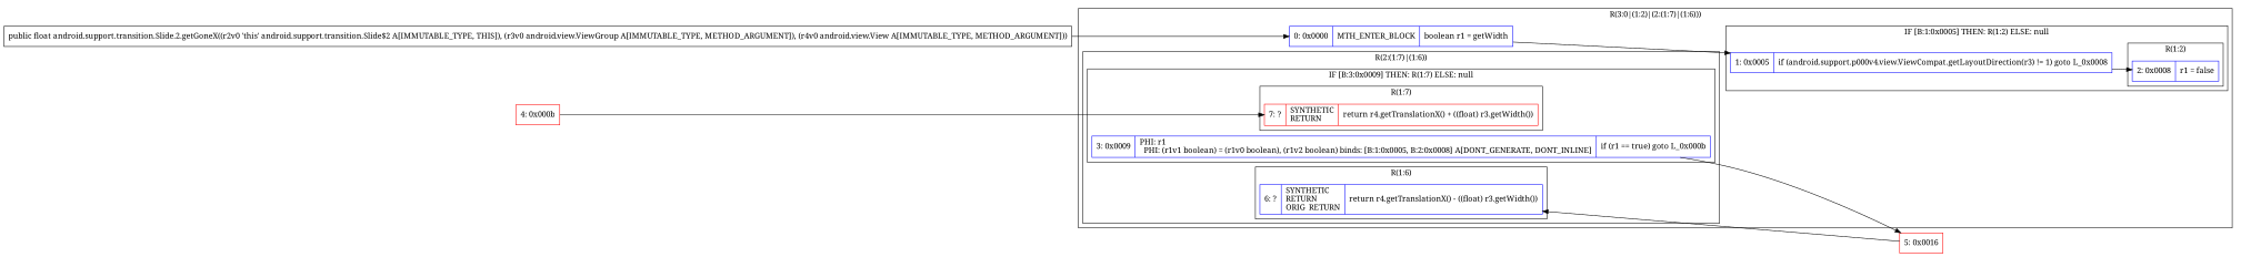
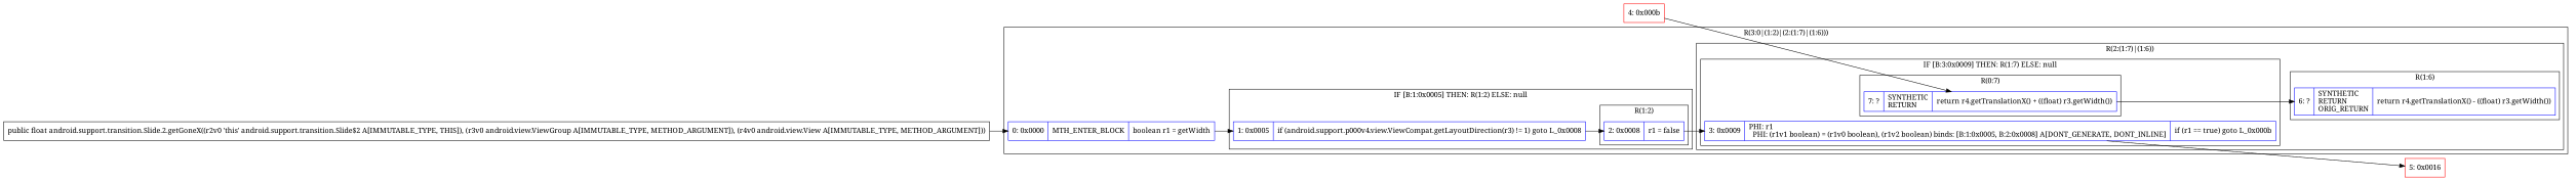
  digraph {
    fontname="Noto Serif"
    rankdir=LR
    node [color=blue fontname="Noto Serif" shape=record]
    edge [fontname="Noto Serif"]
    n1 [label="{2\:\ 0x0008|r1 = false\l}"]
    n2 [label="{1\:\ 0x0005|if (android.support.p000v4.view.ViewCompat.getLayoutDirection(r3) != 1) goto L_0x0008\l}"]
-   n3 [color=red label="{7\:\ ?|SYNTHETIC\lRETURN\l|return r4.getTranslationX() + ((float) r3.getWidth())\l}"]
+   n3 [label="{7\:\ ?|SYNTHETIC\lRETURN\l|return r4.getTranslationX() + ((float) r3.getWidth())\l}"]
    n4 [label="{3\:\ 0x0009|PHI: r1 \l  PHI: (r1v1 boolean) = (r1v0 boolean), (r1v2 boolean) binds: [B:1:0x0005, B:2:0x0008] A[DONT_GENERATE, DONT_INLINE]\l|if (r1 == true) goto L_0x000b\l}"]
    n5 [label="{6\:\ ?|SYNTHETIC\lRETURN\lORIG_RETURN\l|return r4.getTranslationX() \- ((float) r3.getWidth())\l}"]
    n6 [label="{0\:\ 0x0000|MTH_ENTER_BLOCK\l|boolean r1 = getWidth\l}"]
    n7 [color=red label="{5\:\ 0x0016}"]
    n8 [color=red label="{4\:\ 0x000b}"]
    n9 [label="{public float android.support.transition.Slide.2.getGoneX((r2v0 'this' android.support.transition.Slide$2 A[IMMUTABLE_TYPE, THIS]), (r3v0 android.view.ViewGroup A[IMMUTABLE_TYPE, METHOD_ARGUMENT]), (r4v0 android.view.View A[IMMUTABLE_TYPE, METHOD_ARGUMENT])) }" color=""]
    subgraph cluster_1 {
      label="R(3:0|(1:2)|(2:(1:7)|(1:6)))"
      n6
      subgraph cluster_2 {
        label="IF [B:1:0x0005] THEN: R(1:2) ELSE: null"
        n2
        subgraph cluster_3 {
          label="R(1:2)"
          n1
        }
      }
      subgraph cluster_4 {
        label="R(2:(1:7)|(1:6))"
        subgraph cluster_5 {
          label="IF [B:3:0x0009] THEN: R(1:7) ELSE: null"
          n4
          subgraph cluster_6 {
-           label="R(1:7)"
+           label="R(0:7)"
            n3
          }
        }
        subgraph cluster_7 {
          label="R(1:6)"
          n5
        }
      }
    }
+   n1 -> n4
    n2 -> n1
    n4 -> n7 [style=solid]
    n6 -> n2
-   n7 -> n5
+   n3 -> n5
    n8 -> n3
    n9 -> n6
  }
